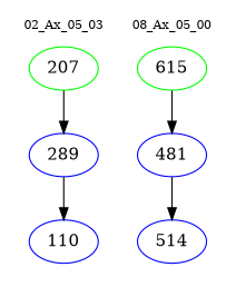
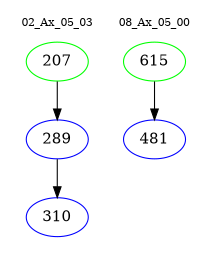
  digraph {
    node [color=blue]
    edge [color=black]
    n1 [color=green label=207]
    n2 [label=289]
-   n3 [label=110]
+   n3 [label=310]
    n4 [color=green label=615]
    n5 [label=481]
-   n6 [label=514]
    subgraph cluster_1 {
      color=white
      fontsize=10
      label="02_Ax_05_03"
      n1
      n2
      n3
    }
    subgraph cluster_2 {
      color=white
      fontsize=10
      label="08_Ax_05_00"
      n4
      n5
-     n6
    }
    n1 -> n2
    n2 -> n3
    n4 -> n5
-   n5 -> n6
  }
